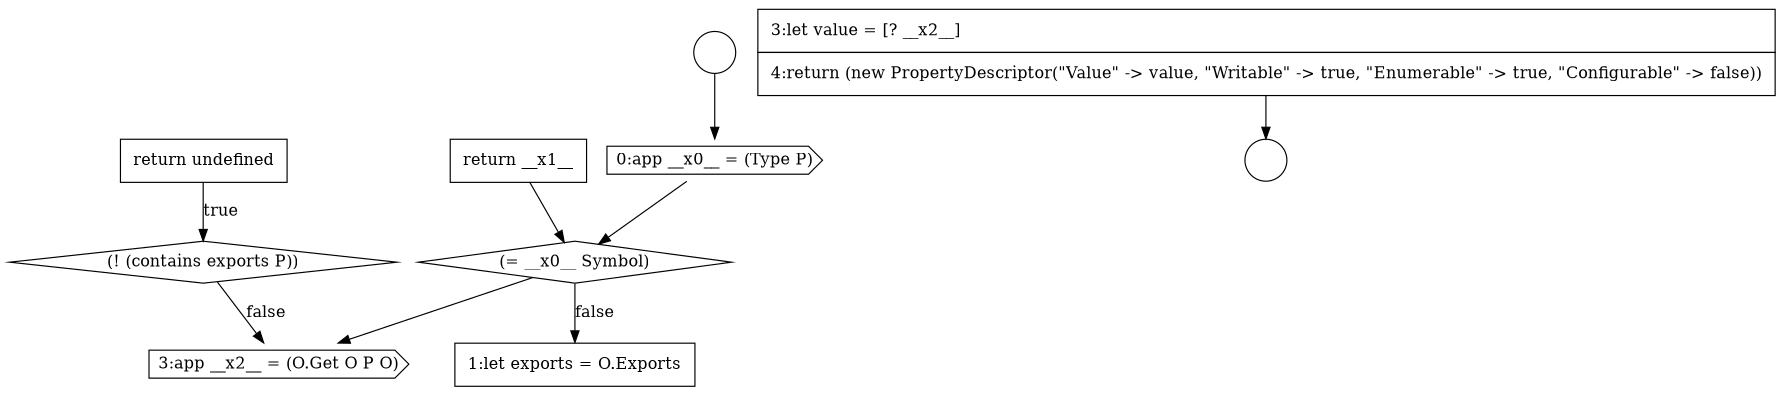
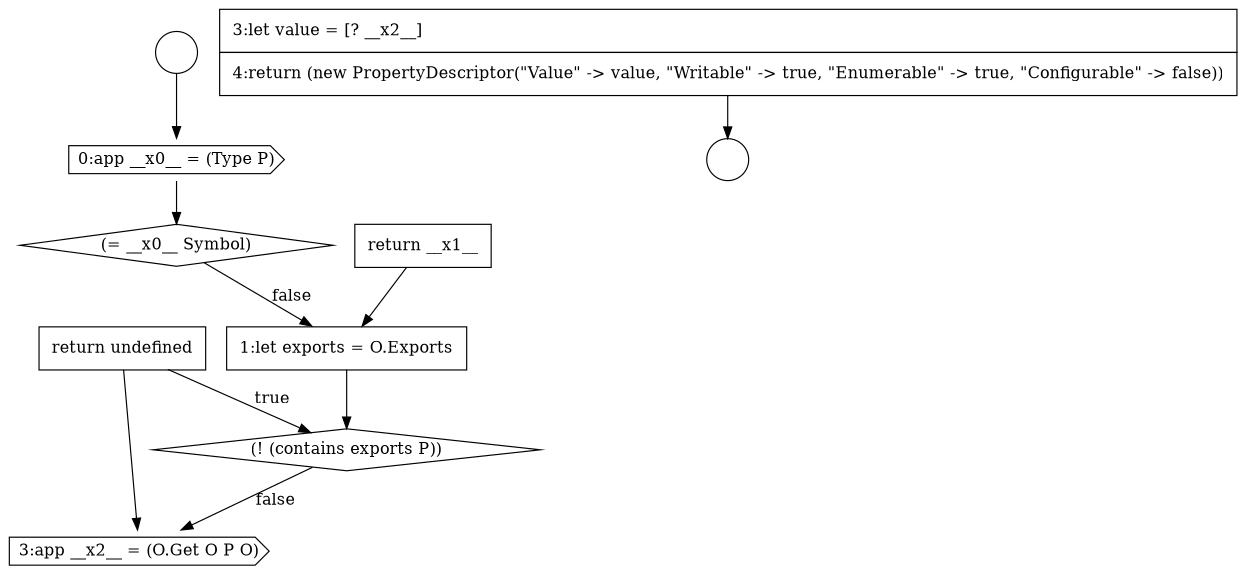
  digraph {
    node [color=black fillcolor=white shape=none style=filled]
    edge [color=black]
    n1 [label=<<font color="black">     <table border="0" cellborder="1" cellspacing="0" cellpadding="10">       <tr><td align="left">return undefined</td></tr>     </table>   </font>> margin=0]
    n2 [label=<<font color="black">3:app __x2__ = (O.Get O P O)</font>> shape=cds]
    n3 [label=<<font color="black">(! (contains exports P))</font>> shape=diamond]
    n4 [label=<<font color="black">(= __x0__ Symbol)</font>> shape=diamond]
    n5 [label=<<font color="black">     <table border="0" cellborder="1" cellspacing="0" cellpadding="10">       <tr><td align="left">1:let exports = O.Exports</td></tr>     </table>   </font>> margin=0]
    n6 [label=<<font color="black">     <table border="0" cellborder="1" cellspacing="0" cellpadding="10">       <tr><td align="left">return __x1__</td></tr>     </table>   </font>> margin=0]
    n7 [label=<<font color="black">     <table border="0" cellborder="1" cellspacing="0" cellpadding="10">       <tr><td align="left">3:let value = [? __x2__]</td></tr>       <tr><td align="left">4:return (new PropertyDescriptor(&quot;Value&quot; -&gt; value, &quot;Writable&quot; -&gt; true, &quot;Enumerable&quot; -&gt; true, &quot;Configurable&quot; -&gt; false))</td></tr>     </table>   </font>> margin=0]
    n8 [label=" " shape=circle]
    n9 [label=" " shape=circle]
    n10 [label=<<font color="black">0:app __x0__ = (Type P)</font>> shape=cds]
-   n4 -> n2
+   n1 -> n2
    n1 -> n3 [label=<<font color="black">true</font>>]
    n3 -> n2 [label=<<font color="black">false</font>>]
    n4 -> n5 [label=<<font color="black">false</font>>]
-   n6 -> n4
+   n5 -> n3
+   n6 -> n5
    n7 -> n8
    n9 -> n10
    n10 -> n4
  }
